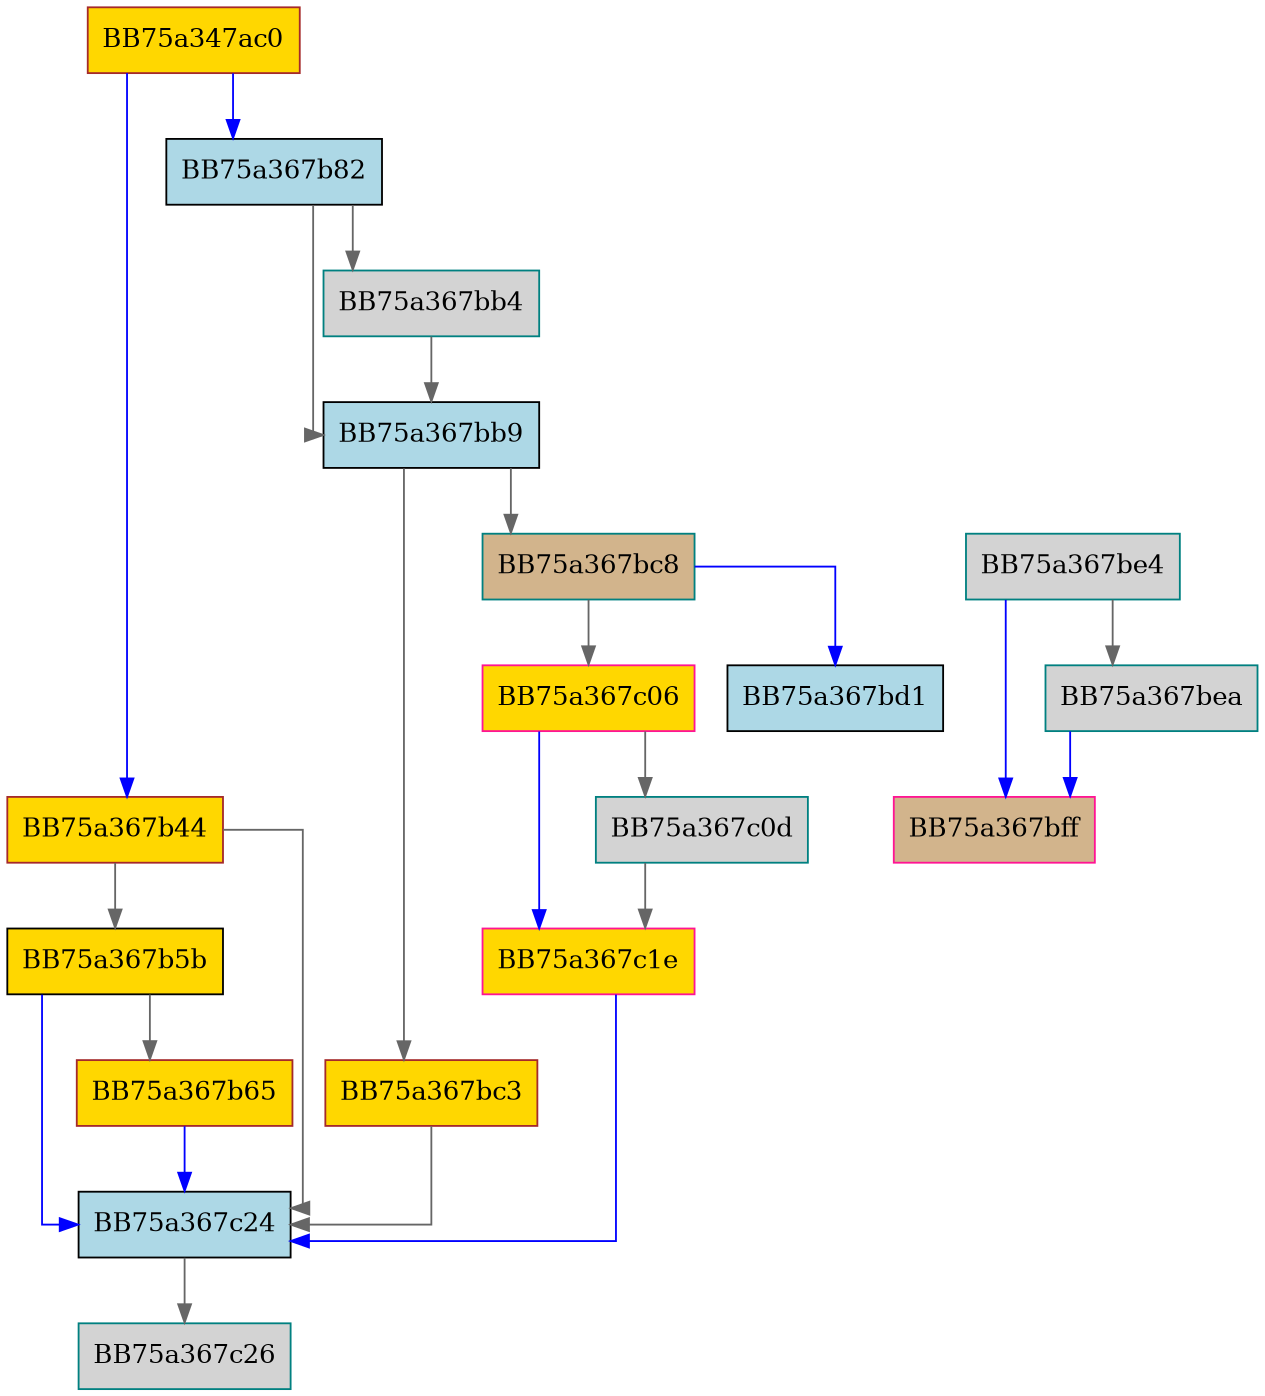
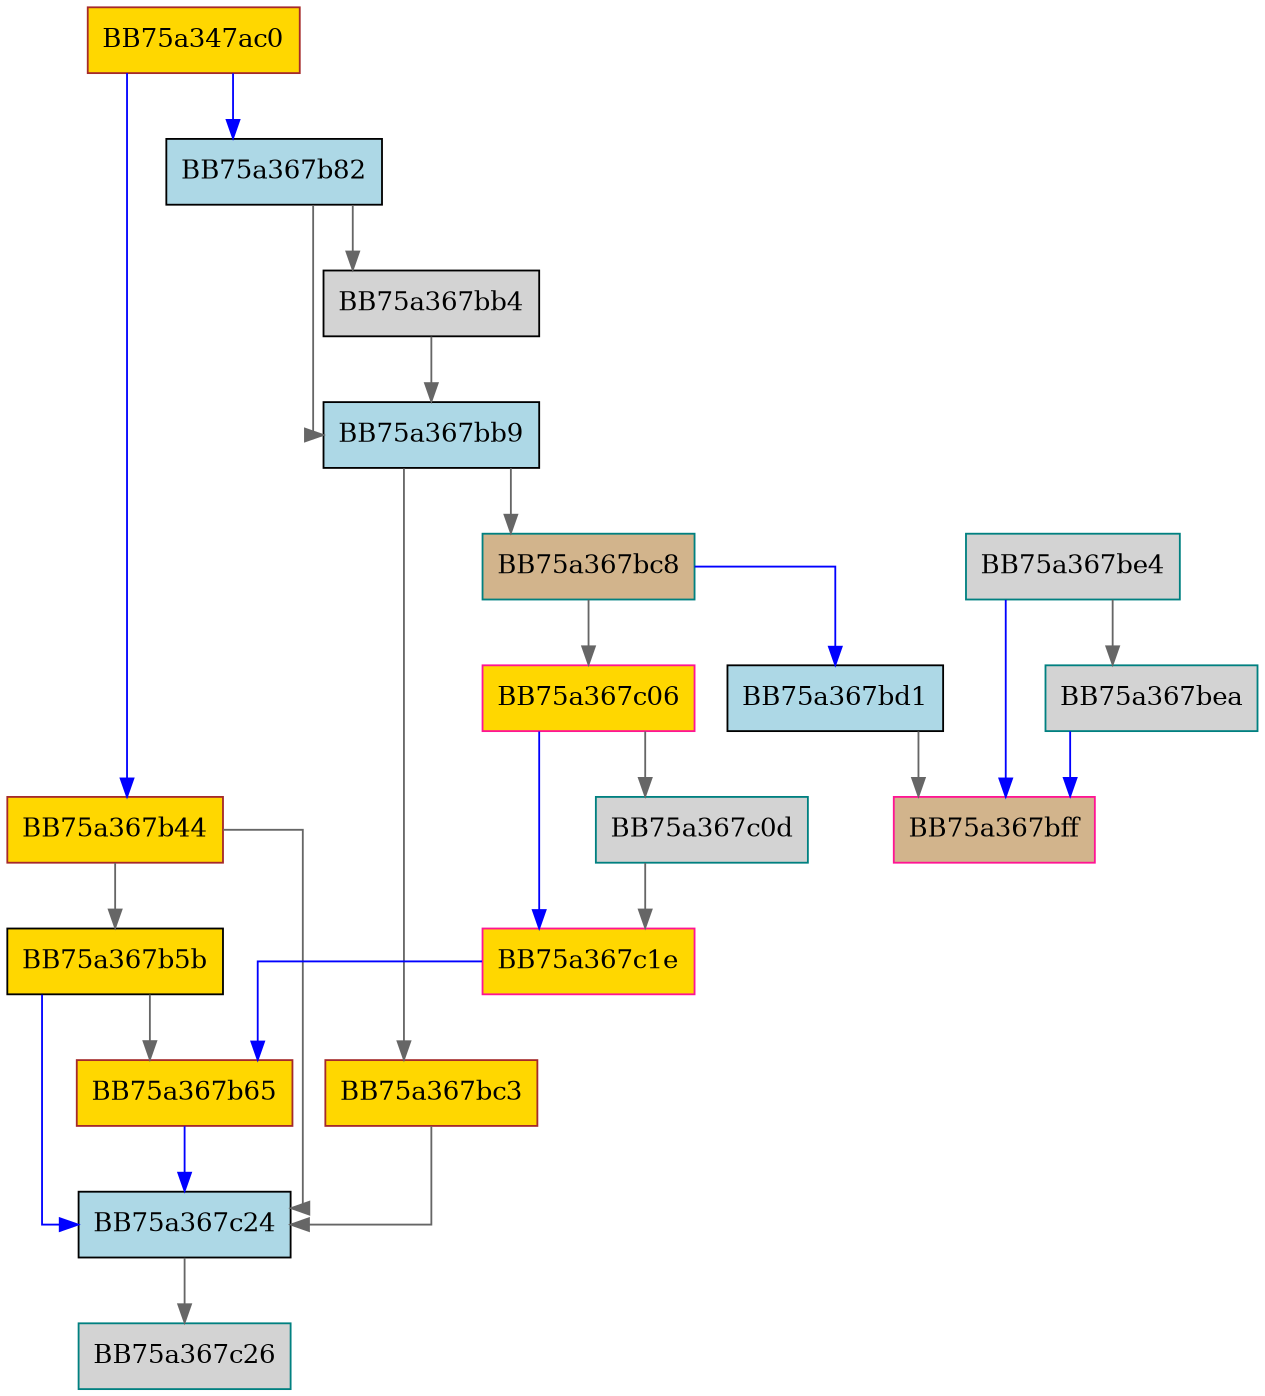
  digraph {
    splines=ortho
    node [color=black fillcolor=gold shape=box style=filled]
    edge [color=gray40]
    n1 [color=brown label=BB75a347ac0]
    BB75a367b82 [fillcolor=lightblue]
    BB75a367b44 [color=brown]
    BB75a367bb9 [fillcolor=lightblue]
-   BB75a367bb4 [color=teal fillcolor=lightgrey]
+   BB75a367bb4 [fillcolor=lightgrey]
    BB75a367c24 [fillcolor=lightblue]
    BB75a367b5b
    BB75a367bc8 [color=teal fillcolor=tan]
    BB75a367bc3 [color=brown]
    BB75a367c26 [color=teal fillcolor=lightgrey]
    BB75a367b65 [color=brown]
    BB75a367c06 [color=deeppink]
    BB75a367bd1 [fillcolor=lightblue]
    BB75a367c1e [color=deeppink]
    BB75a367c0d [color=teal fillcolor=lightgrey]
    BB75a367bff [color=deeppink fillcolor=tan]
    BB75a367be4 [color=teal fillcolor=lightgrey]
    BB75a367bea [color=teal fillcolor=lightgrey]
    n1 -> BB75a367b82 [color=blue]
    n1 -> BB75a367b44 [color=blue]
    BB75a367b82 -> BB75a367bb9
    BB75a367b82 -> BB75a367bb4
    BB75a367b44 -> BB75a367c24
    BB75a367b44 -> BB75a367b5b
    BB75a367bb9 -> BB75a367bc8
    BB75a367bb9 -> BB75a367bc3
    BB75a367bb4 -> BB75a367bb9
    BB75a367c24 -> BB75a367c26
    BB75a367b5b -> BB75a367c24 [color=blue]
    BB75a367b5b -> BB75a367b65
    BB75a367bc8 -> BB75a367c06
    BB75a367bc8 -> BB75a367bd1 [color=blue]
    BB75a367bc3 -> BB75a367c24
    BB75a367b65 -> BB75a367c24 [color=blue]
    BB75a367c06 -> BB75a367c1e [color=blue]
    BB75a367c06 -> BB75a367c0d
-   BB75a367c1e -> BB75a367c24 [color=blue]
+   BB75a367bd1 -> BB75a367bff
+   BB75a367c1e -> BB75a367b65 [color=blue]
    BB75a367c0d -> BB75a367c1e
    BB75a367be4 -> BB75a367bff [color=blue]
    BB75a367be4 -> BB75a367bea
    BB75a367bea -> BB75a367bff [color=blue]
  }
